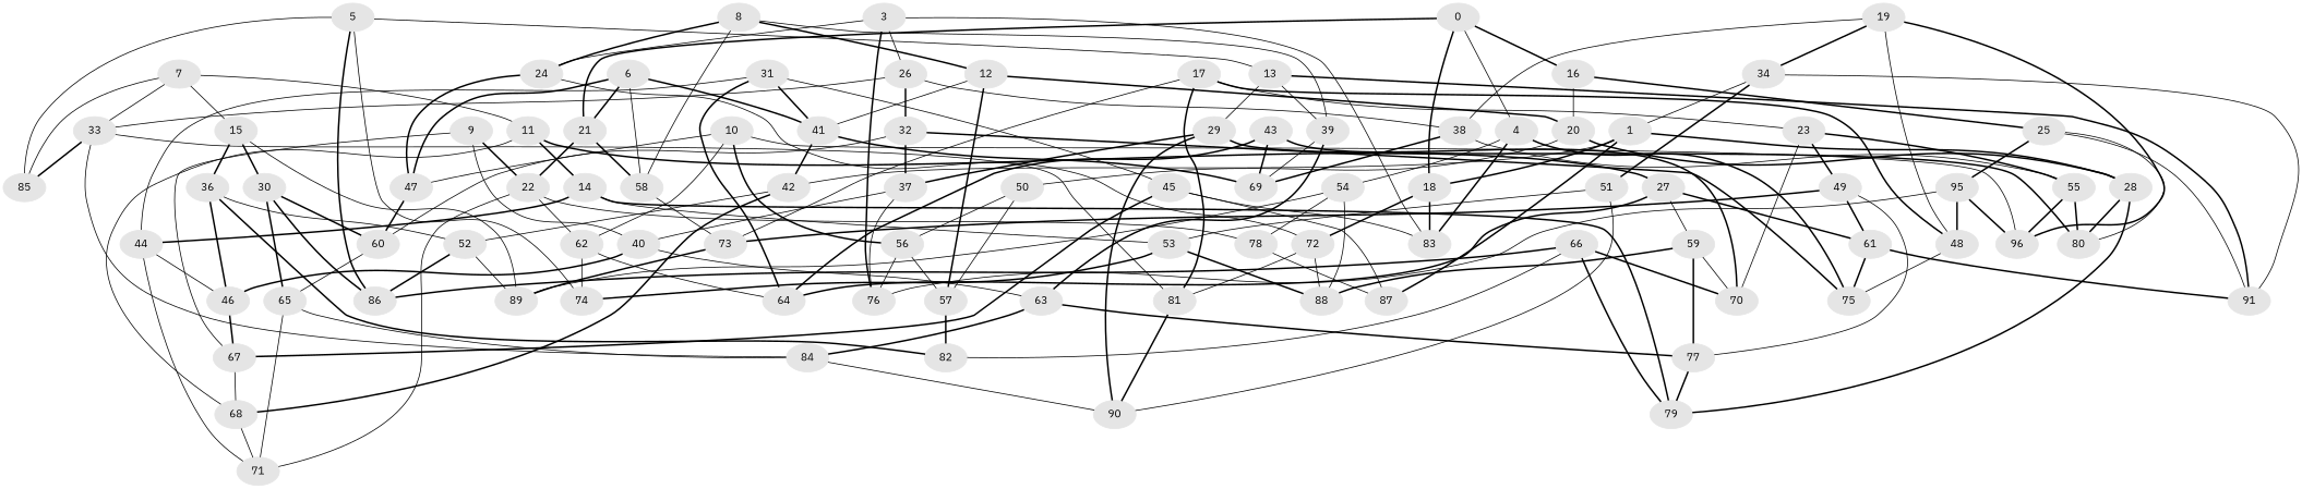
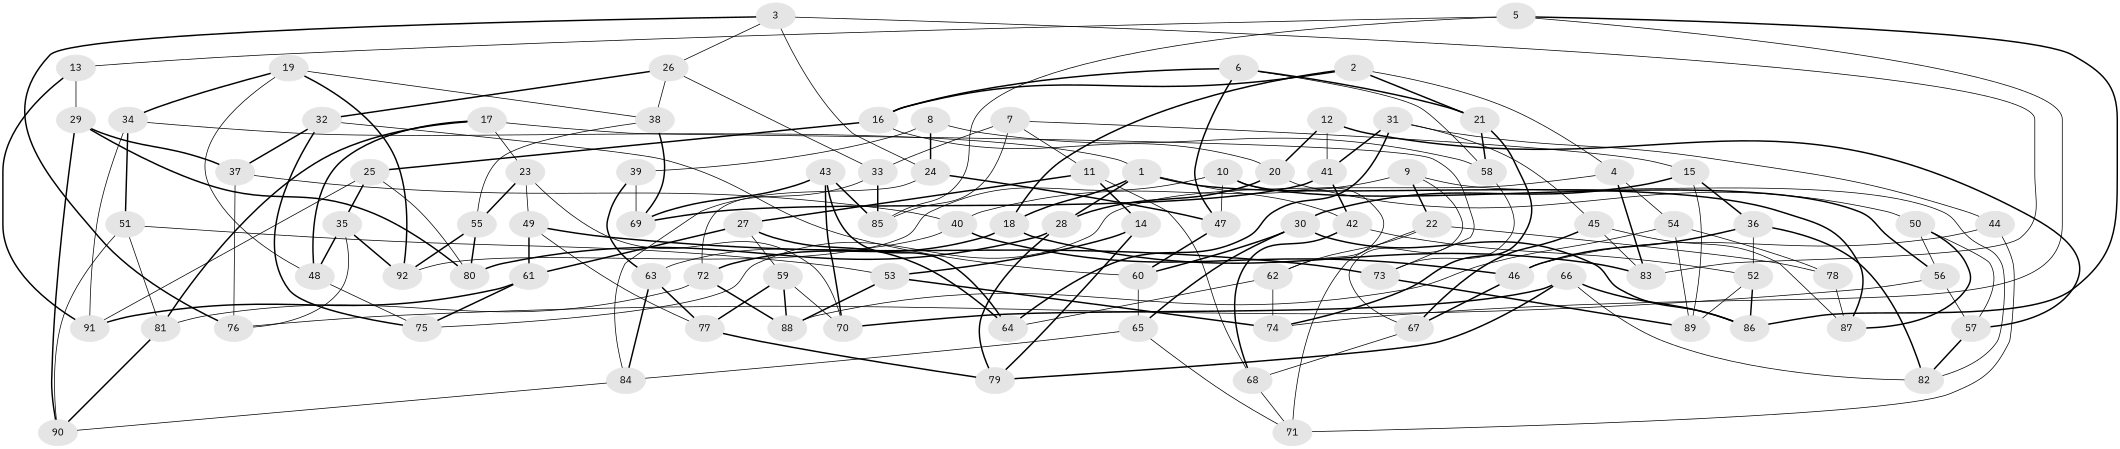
  graph {
    fontname="IBM Plex Sans"
    node [color=gray90 fontname="IBM Plex Sans" style=filled]
    edge [fontname="IBM Plex Sans" style=bold]
    1
    18
    28
    42
    87
    83
    72
    79
    80
    68
    52
-   2 [label=0]
+   2
    4
    16
    21
    54
    75
    20
    25
    74
    58
    3
    24
    26
    76
    47
    33
    38
    32
    89
    78
    88
    5
    13
    85
    86
    39
    29
    91
    6
    60
    73
    7
    11
    15
    14
    27
    30
    36
    84
    8
    12
    41
    57
    69
    63
    9
    22
    40
    67
    82
    62
    71
    46
    10
    56
-   92 [label=96]
+   92
    64
    44
    53
    59
    61
    50
    37
    90
    65
-   35 [label=95]
+   35
    17
    23
    48
    81
    49
    55
    70
    19
    34
    51
    77
    31
    45
    43
    66
    1 -- 18
    1 -- 28
    1 -- 42 [style=solid]
    1 -- 87
    18 -- 83
    18 -- 72
    28 -- 79
    28 -- 80
    42 -- 68
    42 -- 52 [style=solid]
-   72 -- 88 [style=solid]
+   72 -- 88
    72 -- 81 [style=solid]
    68 -- 71 [style=solid]
    52 -- 89 [style=solid]
    52 -- 86
    2 -- 18
    2 -- 4 [style=solid]
    2 -- 16
    2 -- 21
    4 -- 83
    4 -- 54 [style=solid]
-   4 -- 75
+   4 -- 75 [style=solid]
    16 -- 20 [style=solid]
    16 -- 25
-   21 -- 22
+   21 -- 74
    21 -- 58
    54 -- 89 [style=solid]
    54 -- 78 [style=solid]
    54 -- 88 [style=solid]
    20 -- 28
    20 -- 50 [style=solid]
    25 -- 80 [style=solid]
    25 -- 91 [style=solid]
    25 -- 35
    58 -- 73 [style=solid]
    3 -- 83 [style=solid]
    3 -- 24 [style=solid]
    3 -- 26 [style=solid]
    3 -- 76
    24 -- 72 [style=solid]
    24 -- 47
    26 -- 33 [style=solid]
    26 -- 38 [style=solid]
    26 -- 32
    47 -- 60
    33 -- 85
    33 -- 84 [style=solid]
    38 -- 69
    38 -- 55 [style=solid]
    32 -- 75
    32 -- 60 [style=solid]
    32 -- 37
    78 -- 87 [style=solid]
    5 -- 74 [style=solid]
    5 -- 13 [style=solid]
    5 -- 85 [style=solid]
    5 -- 86
-   13 -- 39 [style=solid]
    13 -- 29 [style=solid]
    13 -- 91
    39 -- 69 [style=solid]
    39 -- 63
    29 -- 80
    29 -- 37
    29 -- 90
-   6 -- 41
+   6 -- 16
    6 -- 21
    6 -- 58 [style=solid]
    6 -- 47
    60 -- 65 [style=solid]
    73 -- 89
    7 -- 33 [style=solid]
    7 -- 85 [style=solid]
    7 -- 11 [style=solid]
    7 -- 15 [style=solid]
    11 -- 68 [style=solid]
    11 -- 14
    11 -- 27
    15 -- 89 [style=solid]
    15 -- 30
    15 -- 36
    14 -- 79
-   14 -- 44
-   14 -- 53 [style=solid]
+   14 -- 53
    27 -- 64
    27 -- 59 [style=solid]
    27 -- 61
    30 -- 86
    30 -- 60
    30 -- 65
    36 -- 52 [style=solid]
    36 -- 82
    36 -- 46
    84 -- 90 [style=solid]
    8 -- 58 [style=solid]
    8 -- 24
    8 -- 39 [style=solid]
-   8 -- 12
    12 -- 20
    12 -- 41 [style=solid]
    12 -- 57
    41 -- 42
    41 -- 69
    57 -- 82
    63 -- 84
    63 -- 77
    9 -- 22
    9 -- 40 [style=solid]
    9 -- 67 [style=solid]
+   9 -- 82 [style=solid]
    22 -- 78 [style=solid]
    22 -- 62 [style=solid]
    22 -- 71 [style=solid]
    40 -- 63 [style=solid]
    40 -- 46
    67 -- 68 [style=solid]
    62 -- 74 [style=solid]
    62 -- 64 [style=solid]
    46 -- 67
    10 -- 47 [style=solid]
    10 -- 62 [style=solid]
    10 -- 56
    10 -- 92 [style=solid]
    56 -- 76 [style=solid]
    56 -- 57 [style=solid]
    44 -- 71 [style=solid]
    44 -- 46 [style=solid]
    53 -- 74
    53 -- 88
    59 -- 88
    59 -- 70 [style=solid]
    59 -- 77
    61 -- 75
    61 -- 91
+   50 -- 87
    50 -- 57 [style=solid]
    50 -- 56 [style=solid]
    37 -- 76 [style=solid]
    37 -- 40 [style=solid]
    65 -- 84 [style=solid]
    65 -- 71 [style=solid]
    35 -- 76 [style=solid]
    35 -- 92
    35 -- 48
    17 -- 73 [style=solid]
    17 -- 23 [style=solid]
    17 -- 48
    17 -- 81
-   23 -- 49
+   23 -- 49 [style=solid]
    23 -- 55
    23 -- 70 [style=solid]
    48 -- 75 [style=solid]
    81 -- 90
    49 -- 73
    49 -- 61
    49 -- 77 [style=solid]
    55 -- 80
    55 -- 92
    19 -- 38 [style=solid]
    19 -- 92
    19 -- 48 [style=solid]
    19 -- 34
    34 -- 1 [style=solid]
    34 -- 91 [style=solid]
    34 -- 51
    51 -- 53 [style=solid]
    51 -- 90 [style=solid]
-   33 -- 81 [style=solid]
+   51 -- 81 [style=solid]
    77 -- 79
    31 -- 41
    31 -- 64
    31 -- 44 [style=solid]
    31 -- 45 [style=solid]
    45 -- 87 [style=solid]
    45 -- 83 [style=solid]
    45 -- 67
+   43 -- 85
    43 -- 69
    43 -- 64
    43 -- 70
    66 -- 79
    66 -- 86
    66 -- 82 [style=solid]
    66 -- 70
  }
